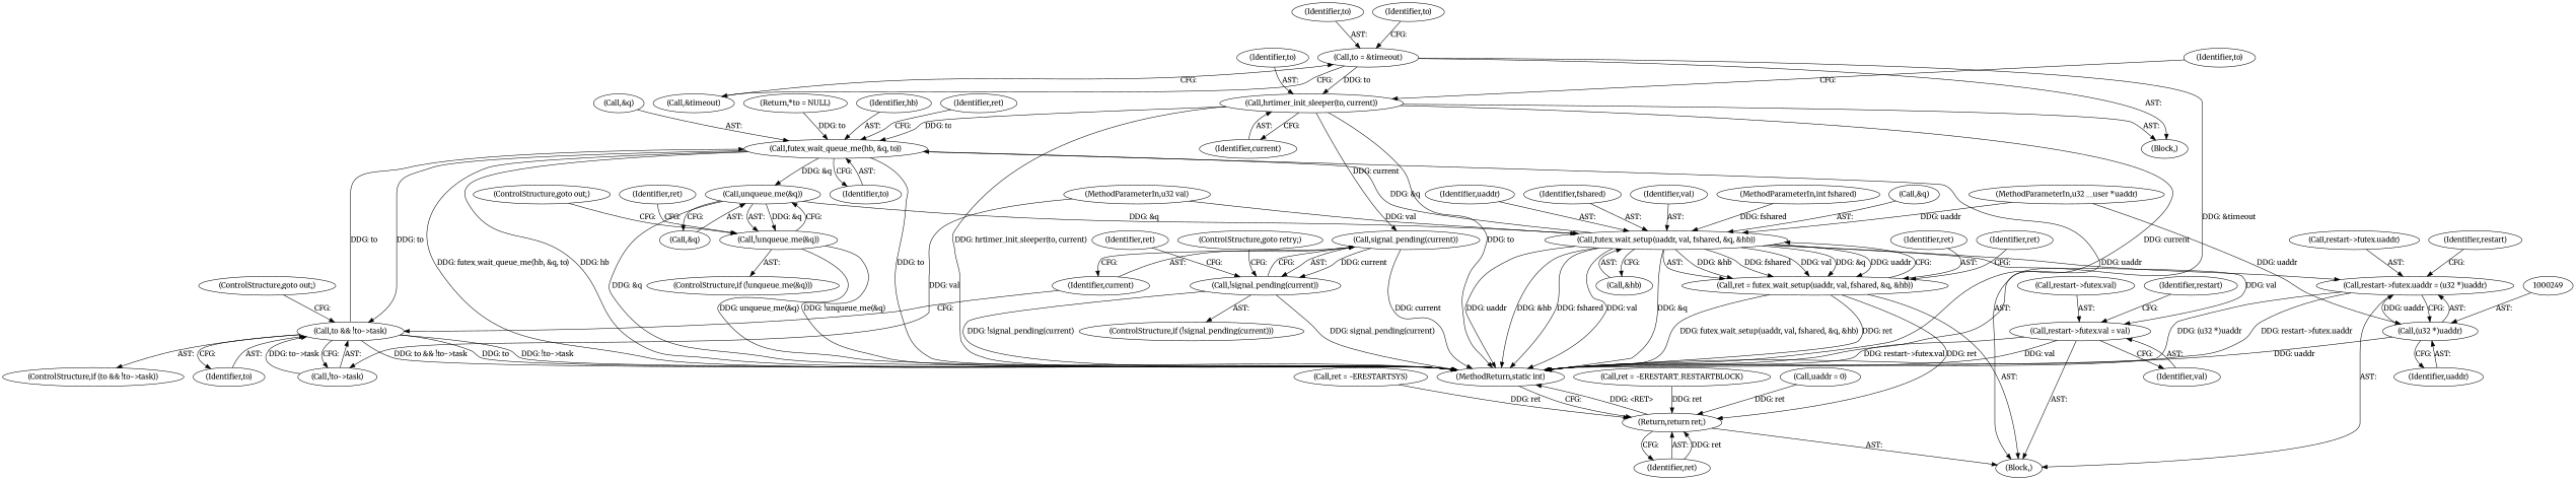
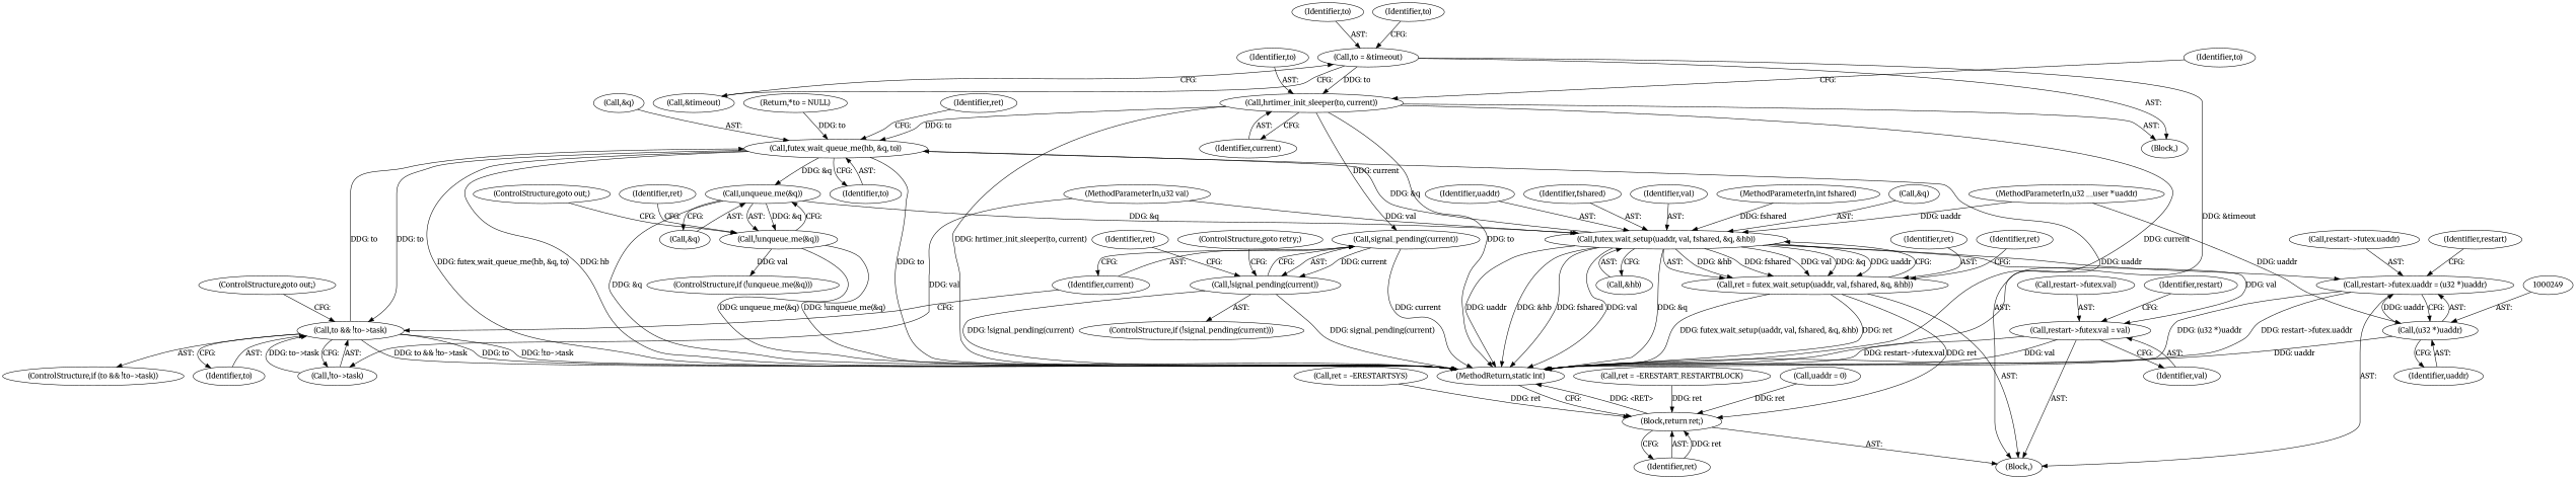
  digraph {
    fontname=Merriweather
    node [fontname=Merriweather]
    edge [fontname=Merriweather]
    n1 [label="(Call,to = &timeout)"]
    n2 [label="(Call,hrtimer_init_sleeper(to, current))"]
    n3 [label="(MethodReturn,static int)"]
    n4 [label="(Call,&timeout)"]
    n5 [label="(Block,)"]
    n6 [label="(Call,futex_wait_queue_me(hb, &q, to))"]
    n7 [label="(Call,signal_pending(current))"]
    n8 [label="(Identifier,current)"]
-   n9 [label="(Return,return ret;)"]
+   n9 [label="(Block,return ret;)"]
    n10 [label="(Call,unqueue_me(&q))"]
    n11 [label="(Call,to && !to->task)"]
    n12 [label="(Identifier,to)"]
    n13 [label="(Block,)"]
    n14 [label="(Call,!signal_pending(current))"]
    n15 [label="(Identifier,current)"]
    n16 [label="(Call,futex_wait_setup(uaddr, val, fshared, &q, &hb))"]
    n17 [label="(Call,!unqueue_me(&q))"]
    n18 [label="(Call,&q)"]
    n19 [label="(Identifier,to)"]
    n20 [label="(Call,!to->task)"]
    n21 [label="(ControlStructure,if (to && !to->task))"]
    n22 [label="(Call,ret = futex_wait_setup(uaddr, val, fshared, &q, &hb))"]
    n23 [label="(Call,restart->futex.val = val)"]
    n24 [label="(Call,&hb)"]
    n25 [label="(Call,restart->futex.uaddr = (u32 *)uaddr)"]
    n26 [label="(ControlStructure,if (!unqueue_me(&q)))"]
    n27 [label="(Call,(u32 *)uaddr)"]
    n28 [label="(Identifier,uaddr)"]
    n29 [label="(Identifier,val)"]
    n30 [label="(Identifier,ret)"]
    n31 [label="(ControlStructure,if (!signal_pending(current)))"]
    n32 [label="(Identifier,uaddr)"]
    n33 [label="(Identifier,to)"]
    n34 [label="(Call,uaddr = 0)"]
    n35 [label="(Identifier,ret)"]
    n36 [label="(Identifier,ret)"]
    n37 [label="(Call,restart->futex.uaddr)"]
    n38 [label="(Call,ret = -ERESTARTSYS)"]
    n39 [label="(Call,&q)"]
    n40 [label="(Call,restart->futex.val)"]
    n41 [label="(ControlStructure,goto retry;)"]
    n42 [label="(Identifier,ret)"]
    n43 [label="(ControlStructure,goto out;)"]
    n44 [label="(Identifier,to)"]
    n45 [label="(Identifier,fshared)"]
    n46 [label="(Identifier,ret)"]
    n47 [label="(MethodParameterIn,u32 val)"]
    n48 [label="(Call,ret = -ERESTART_RESTARTBLOCK)"]
    n49 [label="(Identifier,val)"]
    n50 [label="(ControlStructure,goto out;)"]
    n51 [label="(Identifier,ret)"]
    n52 [label="(MethodParameterIn,int fshared)"]
    n53 [label="(MethodParameterIn,u32 __user *uaddr)"]
    n54 [label="(Return,*to = NULL)"]
    n55 [label="(Identifier,to)"]
    n56 [label="(Identifier,restart)"]
    n57 [label="(Identifier,to)"]
    n58 [label="(Call,&q)"]
-   n59 [label="(Identifier,hb)"]
    n60 [label="(Identifier,restart)"]
    1000249
    n1 -> n2 [label="DDG: to"]
    n1 -> n3 [label="DDG: &timeout"]
    n1 -> n4 [label="CFG: "]
    n1 -> n5 [label="AST: "]
    n2 -> n3 [label="DDG: to"]
    n2 -> n3 [label="DDG: current"]
    n2 -> n3 [label="DDG: hrtimer_init_sleeper(to, current)"]
    n2 -> n5 [label="AST: "]
    n2 -> n6 [label="DDG: to"]
    n2 -> n7 [label="DDG: current"]
    n2 -> n8 [label="CFG: "]
    n3 -> n9 [label="CFG: "]
    n4 -> n1 [label="CFG: "]
    n6 -> n3 [label="DDG: hb"]
    n6 -> n3 [label="DDG: to"]
    n6 -> n3 [label="DDG: futex_wait_queue_me(hb, &q, to)"]
    n6 -> n10 [label="DDG: &q"]
    n6 -> n11 [label="DDG: to"]
    n6 -> n12 [label="CFG: "]
    n6 -> n13 [label="AST: "]
    n7 -> n3 [label="DDG: current"]
    n7 -> n14 [label="AST: "]
    n7 -> n14 [label="DDG: current"]
    n7 -> n15 [label="CFG: "]
    n8 -> n2 [label="AST: "]
    n9 -> n3 [label="DDG: <RET>"]
    n9 -> n13 [label="AST: "]
    n9 -> n30 [label="CFG: "]
    n10 -> n3 [label="DDG: &q"]
    n10 -> n16 [label="DDG: &q"]
    n10 -> n17 [label="AST: "]
    n10 -> n17 [label="DDG: &q"]
    n10 -> n18 [label="CFG: "]
    n11 -> n3 [label="DDG: to"]
    n11 -> n3 [label="DDG: !to->task"]
    n11 -> n3 [label="DDG: to && !to->task"]
    n11 -> n6 [label="DDG: to"]
    n11 -> n19 [label="CFG: "]
    n11 -> n20 [label="CFG: "]
    n11 -> n21 [label="AST: "]
    n12 -> n6 [label="AST: "]
    n14 -> n3 [label="DDG: !signal_pending(current)"]
    n14 -> n3 [label="DDG: signal_pending(current)"]
    n14 -> n7 [label="CFG: "]
    n14 -> n31 [label="AST: "]
    n15 -> n7 [label="AST: "]
    n15 -> n11 [label="CFG: "]
    n16 -> n3 [label="DDG: &q"]
    n16 -> n3 [label="DDG: uaddr"]
    n16 -> n3 [label="DDG: &hb"]
    n16 -> n3 [label="DDG: fshared"]
    n16 -> n3 [label="DDG: val"]
    n16 -> n6 [label="DDG: &q"]
    n16 -> n22 [label="AST: "]
    n16 -> n22 [label="DDG: &hb"]
    n16 -> n22 [label="DDG: fshared"]
    n16 -> n22 [label="DDG: val"]
    n16 -> n22 [label="DDG: &q"]
    n16 -> n22 [label="DDG: uaddr"]
    n16 -> n23 [label="DDG: val"]
    n16 -> n24 [label="CFG: "]
    n16 -> n25 [label="DDG: uaddr"]
    n17 -> n3 [label="DDG: !unqueue_me(&q)"]
    n17 -> n3 [label="DDG: unqueue_me(&q)"]
    n17 -> n10 [label="CFG: "]
-   n17 -> n26 [label="AST: "]
+   n17 -> n26 [label="DDG: val"]
    n18 -> n10 [label="AST: "]
    n19 -> n11 [label="AST: "]
    n20 -> n11 [label="AST: "]
    n20 -> n11 [label="DDG: to->task"]
    n22 -> n3 [label="DDG: futex_wait_setup(uaddr, val, fshared, &q, &hb)"]
    n22 -> n3 [label="DDG: ret"]
    n22 -> n9 [label="DDG: ret"]
    n22 -> n13 [label="AST: "]
    n22 -> n16 [label="CFG: "]
    n23 -> n3 [label="DDG: val"]
    n23 -> n3 [label="DDG: restart->futex.val"]
    n23 -> n13 [label="AST: "]
    n23 -> n29 [label="CFG: "]
    n24 -> n16 [label="AST: "]
    n25 -> n3 [label="DDG: (u32 *)uaddr"]
    n25 -> n3 [label="DDG: restart->futex.uaddr"]
    n25 -> n13 [label="AST: "]
    n25 -> n27 [label="CFG: "]
    n27 -> n3 [label="DDG: uaddr"]
    n27 -> n25 [label="AST: "]
    n27 -> n25 [label="DDG: uaddr"]
    n27 -> n28 [label="CFG: "]
    n28 -> n27 [label="AST: "]
    n29 -> n23 [label="AST: "]
    n30 -> n9 [label="AST: "]
    n30 -> n9 [label="DDG: ret"]
    n32 -> n16 [label="AST: "]
    n33 -> n2 [label="AST: "]
    n34 -> n9 [label="DDG: ret"]
    n35 -> n6 [label="CFG: "]
    n36 -> n14 [label="CFG: "]
    n37 -> n25 [label="AST: "]
    n38 -> n9 [label="DDG: ret"]
    n39 -> n6 [label="AST: "]
    n40 -> n23 [label="AST: "]
    n41 -> n14 [label="CFG: "]
    n42 -> n22 [label="AST: "]
    n43 -> n17 [label="CFG: "]
    n44 -> n2 [label="CFG: "]
    n45 -> n16 [label="AST: "]
    n46 -> n22 [label="CFG: "]
    n47 -> n16 [label="DDG: val"]
    n47 -> n20 [label="DDG: val"]
    n48 -> n9 [label="DDG: ret"]
    n49 -> n16 [label="AST: "]
    n50 -> n11 [label="CFG: "]
    n51 -> n17 [label="CFG: "]
    n52 -> n16 [label="DDG: fshared"]
    n53 -> n16 [label="DDG: uaddr"]
    n53 -> n27 [label="DDG: uaddr"]
    n54 -> n6 [label="DDG: to"]
    n55 -> n1 [label="AST: "]
    n56 -> n23 [label="CFG: "]
    n57 -> n1 [label="CFG: "]
    n58 -> n16 [label="AST: "]
-   n59 -> n6 [label="AST: "]
    n60 -> n25 [label="CFG: "]
    1000249 -> n27 [label="AST: "]
  }
